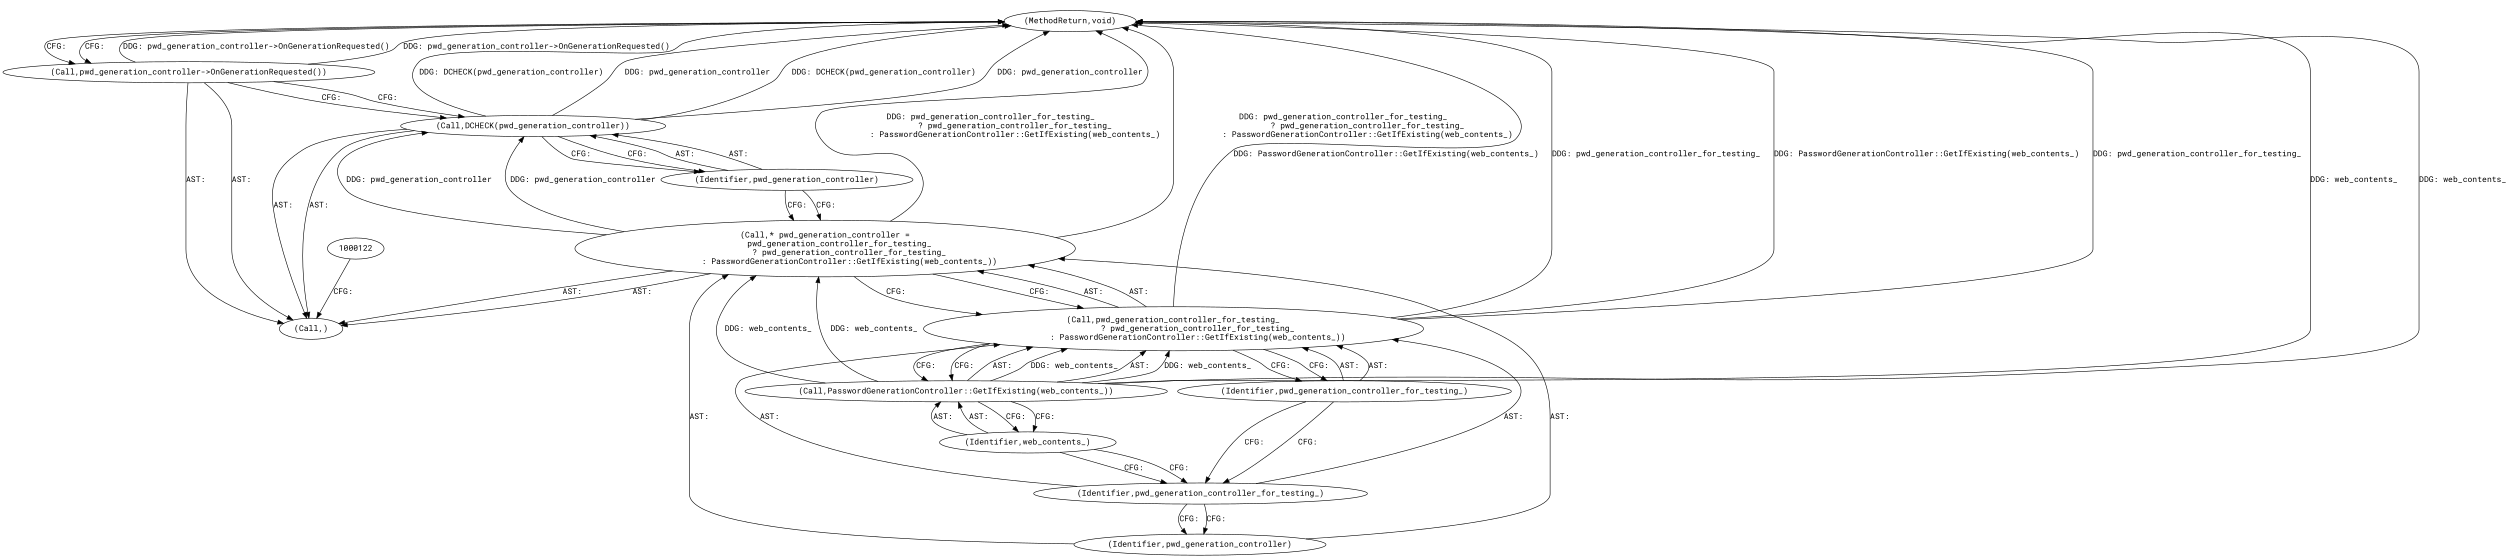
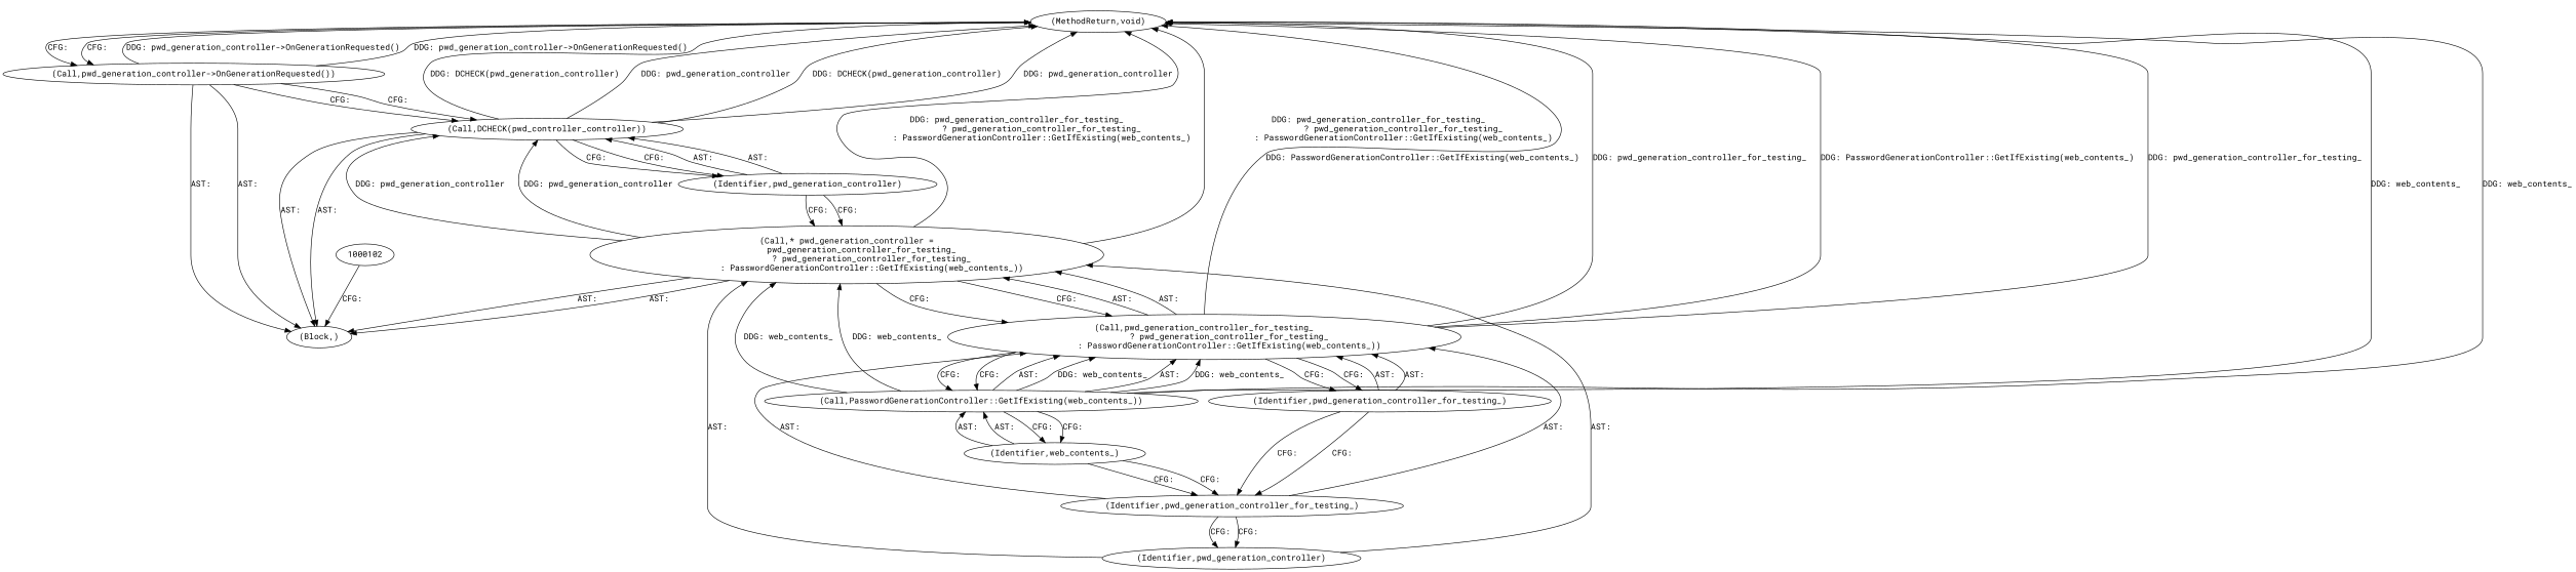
  digraph {
    fontname="Roboto Mono"
    node [fontname="Roboto Mono"]
    edge [fontname="Roboto Mono"]
    n1 [label="(MethodReturn,void)"]
    n2 [label="(Call,pwd_generation_controller->OnGenerationRequested())"]
-   n3 [label="(Call,)"]
-   n4 [label="(Call,DCHECK(pwd_generation_controller))"]
+   n3 [label="(Block,)"]
+   n4 [label="(Call,DCHECK(pwd_controller_controller))"]
    n5 [label="(Call,* pwd_generation_controller =\n      pwd_generation_controller_for_testing_\n          ? pwd_generation_controller_for_testing_\n          : PasswordGenerationController::GetIfExisting(web_contents_))"]
    n6 [label="(Call,pwd_generation_controller_for_testing_\n          ? pwd_generation_controller_for_testing_\n          : PasswordGenerationController::GetIfExisting(web_contents_))"]
    n7 [label="(Identifier,pwd_generation_controller_for_testing_)"]
    n8 [label="(Call,PasswordGenerationController::GetIfExisting(web_contents_))"]
    n9 [label="(Identifier,pwd_generation_controller)"]
    n10 [label="(Identifier,pwd_generation_controller)"]
    n11 [label="(Identifier,pwd_generation_controller_for_testing_)"]
    n12 [label="(Identifier,web_contents_)"]
-   1000102 [label=1000122]
+   1000102
    n1 -> n2 [label="CFG: "]
    n1 -> n2 [label="CFG: "]
    n2 -> n1 [label="DDG: pwd_generation_controller->OnGenerationRequested()"]
    n2 -> n1 [label="DDG: pwd_generation_controller->OnGenerationRequested()"]
    n2 -> n3 [label="AST: "]
    n2 -> n3 [label="AST: "]
    n2 -> n4 [label="CFG: "]
    n2 -> n4 [label="CFG: "]
    n4 -> n1 [label="DDG: DCHECK(pwd_generation_controller)"]
    n4 -> n1 [label="DDG: pwd_generation_controller"]
    n4 -> n1 [label="DDG: DCHECK(pwd_generation_controller)"]
    n4 -> n1 [label="DDG: pwd_generation_controller"]
    n4 -> n3 [label="AST: "]
    n4 -> n3 [label="AST: "]
    n4 -> n9 [label="CFG: "]
    n4 -> n9 [label="CFG: "]
    n5 -> n1 [label="DDG: pwd_generation_controller_for_testing_\n          ? pwd_generation_controller_for_testing_\n          : PasswordGenerationController::GetIfExisting(web_contents_)"]
    n5 -> n1 [label="DDG: pwd_generation_controller_for_testing_\n          ? pwd_generation_controller_for_testing_\n          : PasswordGenerationController::GetIfExisting(web_contents_)"]
    n5 -> n3 [label="AST: "]
    n5 -> n3 [label="AST: "]
    n5 -> n4 [label="DDG: pwd_generation_controller"]
    n5 -> n4 [label="DDG: pwd_generation_controller"]
    n5 -> n6 [label="CFG: "]
    n5 -> n6 [label="CFG: "]
    n6 -> n1 [label="DDG: PasswordGenerationController::GetIfExisting(web_contents_)"]
    n6 -> n1 [label="DDG: pwd_generation_controller_for_testing_"]
    n6 -> n1 [label="DDG: PasswordGenerationController::GetIfExisting(web_contents_)"]
    n6 -> n1 [label="DDG: pwd_generation_controller_for_testing_"]
    n6 -> n5 [label="AST: "]
    n6 -> n5 [label="AST: "]
    n6 -> n7 [label="CFG: "]
    n6 -> n7 [label="CFG: "]
    n6 -> n8 [label="CFG: "]
    n6 -> n8 [label="CFG: "]
    n7 -> n6 [label="AST: "]
    n7 -> n6 [label="AST: "]
    n7 -> n11 [label="CFG: "]
    n7 -> n11 [label="CFG: "]
    n8 -> n1 [label="DDG: web_contents_"]
    n8 -> n1 [label="DDG: web_contents_"]
    n8 -> n5 [label="DDG: web_contents_"]
    n8 -> n5 [label="DDG: web_contents_"]
    n8 -> n6 [label="AST: "]
    n8 -> n6 [label="DDG: web_contents_"]
    n8 -> n6 [label="AST: "]
    n8 -> n6 [label="DDG: web_contents_"]
    n8 -> n12 [label="CFG: "]
    n8 -> n12 [label="CFG: "]
    n9 -> n4 [label="AST: "]
    n9 -> n4 [label="AST: "]
    n9 -> n5 [label="CFG: "]
    n9 -> n5 [label="CFG: "]
    n10 -> n5 [label="AST: "]
    n10 -> n5 [label="AST: "]
    n11 -> n6 [label="AST: "]
    n11 -> n6 [label="AST: "]
    n11 -> n10 [label="CFG: "]
    n11 -> n10 [label="CFG: "]
    n12 -> n8 [label="AST: "]
    n12 -> n8 [label="AST: "]
    n12 -> n11 [label="CFG: "]
    n12 -> n11 [label="CFG: "]
    1000102 -> n3 [label="CFG: "]
  }
